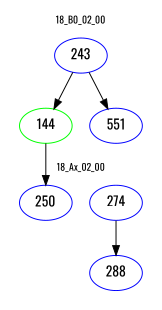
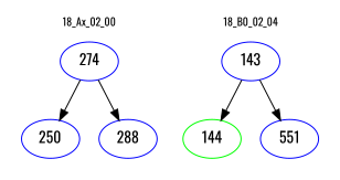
  digraph {
    fontname=Oswald
    node [color=blue fontname=Oswald]
    edge [color=black fontname=Oswald]
    n1 [label=274]
    n2 [label=250]
    n3 [label=288]
-   n4 [label=243]
+   n4 [label=143]
    n5 [color=green label=144]
    n6 [label=551]
    subgraph cluster_1 {
      color=white
      fontsize=10
      label="18_Ax_02_00"
      n1
      n2
      n3
    }
    subgraph cluster_2 {
      color=white
      fontsize=10
-     label="18_B0_02_00"
+     label="18_B0_02_04"
      n4
      n5
      n6
    }
-   n5 -> n2
+   n1 -> n2
    n1 -> n3
    n4 -> n5
    n4 -> n6
  }
